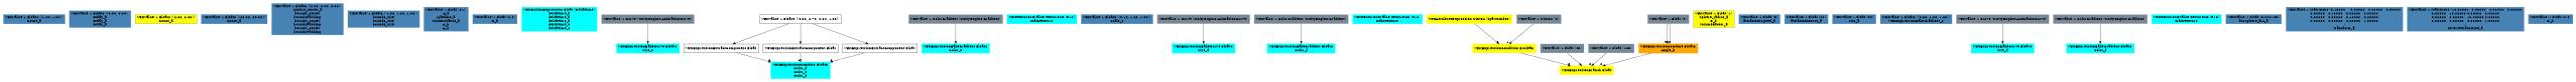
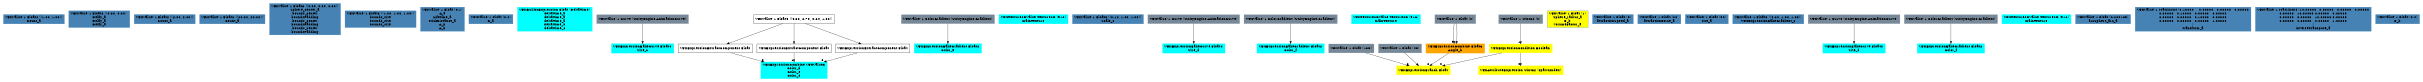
  digraph {
    fontname="DejaVu Serif"
    node [color=steelblue fontname="DejaVu Serif" shape=box style=filled]
    edge [fontname="DejaVu Serif"]
    n1 [label="VFXValue`1 Float2 ((1.00, 1.00))\nCount_a"]
    n2 [label="VFXValue`1 Float2 ((0.00, 0.00))\nDelay_a\nDelay_a\nDelay_a"]
-   n3 [label="VFXValue`1 Float2 ((2.00, 2.00))\nCount_a" fillcolor=yellow]
+   n3 [label="VFXValue`1 Float2 ((2.00, 2.00))\nCount_a"]
    n4 [label="VFXValue`1 Float2 ((20.00, 20.00))\nCount_a"]
    n5 [label="VFXValue`1 Float3 ((0.00, 0.00, 0.00))\nSphere_center_a\nbounds_center\nboundsPadding\nbounds_center\nboundsPadding\nbounds_center\nboundsPadding"]
    n6 [label="VFXValue`1 Float3 ((1.00, 1.00, 1.00))\nbounds_size\nbounds_size\nbounds_size"]
    n7 [label="VFXValue`1 Float (0.1)\nA_a\nLifetime_a\nstickDistance_a\nA_b\nA_b"]
    n8 [label="VFXValue`1 Float (0.2)\nB_a"]
    n9 [color=cyan label="VFXBuiltInExpression Float (DeltaTime)\ndeltaTime_a\ndeltaTime_a\ndeltaTime_a\ndeltaTime_b\ndeltaTime_c"]
    n10 [color=cyan label="VFXExpressionBakeCurve Float4\nSize_c"]
    n11 [color=lightslategray label="VFXValue`1 Curve (UnityEngine.AnimationCurve)"]
-   n12 [color=cyan label="VFXExpressionCombine Float3\nColor_d\nColor_e\nColor_e"]
+   n12 [color=cyan label="VFXExpressionCombine VFXValue3\nColor_d\nColor_e\nColor_e"]
    n13 [label="VFXExpressionExtractComponent Float" color="" style=""]
    n14 [label="VFXValue`1 Float4 ((4.38, 2.70, 0.64, 1.00))" color="" style=""]
    n15 [label="VFXExpressionExtractComponent Float" color="" style=""]
    n16 [label="VFXExpressionExtractComponent Float" color="" style=""]
    n17 [color=cyan label="VFXExpressionBakeGradient Float2\nColor_e"]
    n18 [color=lightslategray label="VFXValue`1 ColorGradient (UnityEngine.Gradient)"]
    n19 [color=cyan label="VFXTexture2DValue Texture2D (916)\nmainTexture"]
    n20 [label="VFXValue`1 Float3 ((0.10, 1.00, 1.00))\nScale_c"]
    n21 [color=cyan label="VFXExpressionBakeCurve Float4\nSize_d"]
    n22 [color=lightslategray label="VFXValue`1 Curve (UnityEngine.AnimationCurve)"]
    n23 [color=cyan label="VFXExpressionBakeGradient Float2\nColor_f"]
    n24 [color=lightslategray label="VFXValue`1 ColorGradient (UnityEngine.Gradient)"]
    n25 [color=cyan label="VFXTexture2DValue Texture2D (916)\nmainTexture"]
    n26 [color=orange label="VFXExpressionCombine Float3\nAngle_b"]
    n27 [color=yellow label="VFXExpressionBranch Float"]
    n28 [color=lightslategray label="VFXValue`1 Float (0)"]
    n29 [color=yellow label="VFXExpressionCondition Boolean"]
    n30 [color=yellow label="VFXAttributeExpression Uint32 (spawnIndex)"]
    n31 [color=lightslategray label="VFXValue`1 Uint32 (0)"]
    n32 [color=lightslategray label="VFXValue`1 Float (45)"]
    n33 [color=lightslategray label="VFXValue`1 Float (135)"]
    n34 [fillcolor=yellow label="VFXValue`1 Float (1)\nSphere_radius_a\nB_b\nvolumeFactor_a"]
    n35 [label="VFXValue`1 Float (5)\nattractionSpeed_a"]
    n36 [label="VFXValue`1 Float (20)\nattractionForce_a"]
    n37 [label="VFXValue`1 Float (50)\nsize_a"]
    n38 [label="VFXValue`1 Float3 ((0.20, 1.00, 1.00))\nVFXExpressionBakeGradient_c"]
    n39 [color=cyan label="VFXExpressionBakeCurve Float4\nSize_d"]
    n40 [color=lightslategray label="VFXValue`1 Curve (UnityEngine.AnimationCurve)"]
    n41 [color=cyan label="VFXExpressionBakeGradient Float2\nColor_f"]
    n42 [color=lightslategray label="VFXValue`1 ColorGradient (UnityEngine.Gradient)"]
    n43 [color=cyan label="VFXTexture2DValue Texture2D (916)\nmainTexture"]
    n44 [label="VFXValue`1 Float (6.283185)\narcSphere_arc_a"]
    n45 [label="VFXValue`1 Matrix4x4 (0.10000	0.00000	0.00000	0.00000\n0.00000	0.10000	0.00000	0.00000\n0.00000	0.00000	0.10000	0.00000\n0.00000	0.00000	0.00000	1.00000\n)\ntransform_a"]
    n46 [label="VFXValue`1 Matrix4x4 (10.00000	0.00000	0.00000	0.00000\n0.00000	10.00000	0.00000	0.00000\n0.00000	0.00000	10.00000	0.00000\n0.00000	0.00000	0.00000	1.00000\n)\ninverseTranspose_a"]
    n47 [label="VFXValue`1 Float (0.4)\nB_b"]
    n11 -> n10
    n13 -> n12 [headlabel=0]
    n14 -> n13
    n14 -> n15
    n14 -> n16
    n15 -> n12 [headlabel=1]
    n16 -> n12 [headlabel=2]
    n18 -> n17
    n22 -> n21
    n24 -> n23
    n26 -> n27 [headlabel=2]
    n28 -> n26 [headlabel=0]
    n28 -> n26 [headlabel=1]
    n29 -> n27 [headlabel=0]
-   n30 -> n29 [headlabel=0]
+   n29 -> n30 [headlabel=0]
    n31 -> n29 [headlabel=1]
    n32 -> n27 [headlabel=1]
    n33 -> n27 [headlabel=2]
    n40 -> n39
    n42 -> n41
  }
